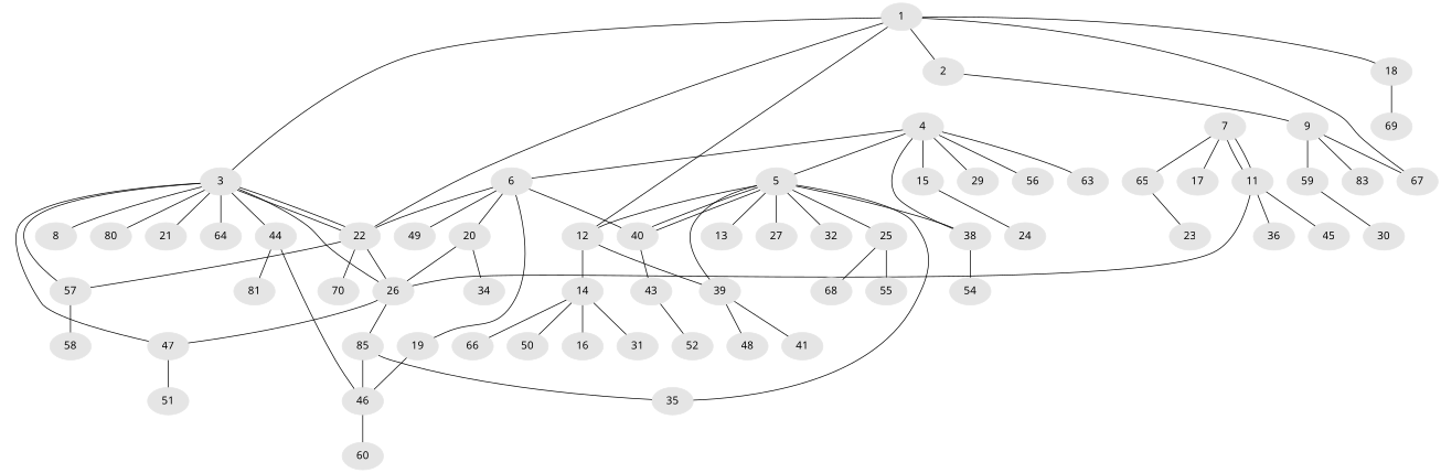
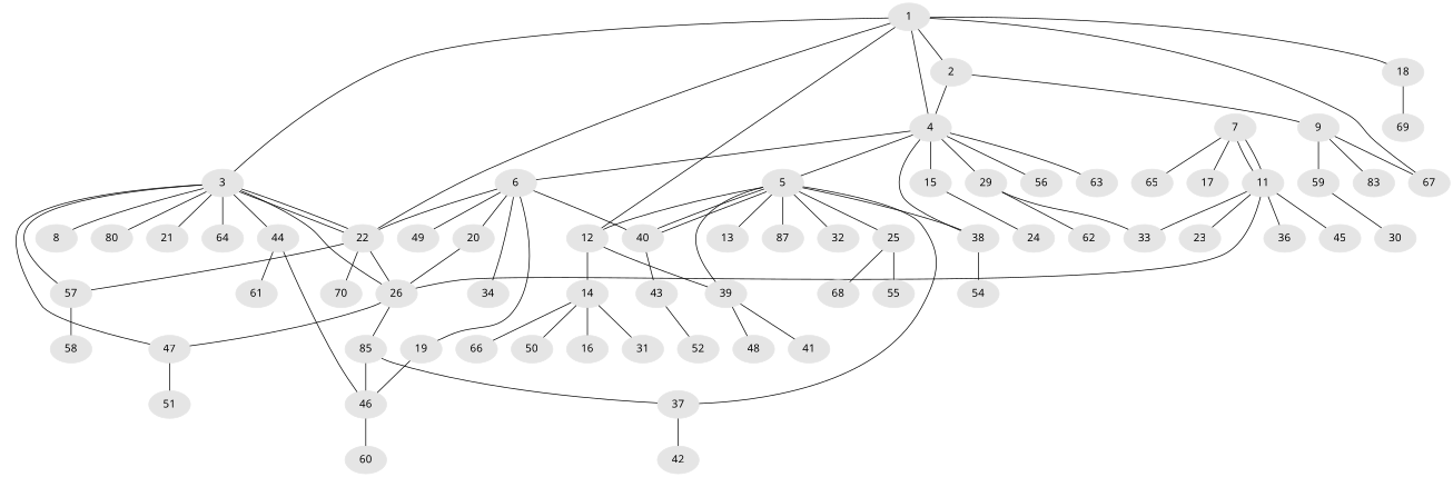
  graph {
    fontname="Noto Sans"
    node [color=gray90 fontname="Noto Sans" style=filled]
    edge [fontname="Noto Sans"]
    1
    2
    3
    4
    12
    18
    22
    67
    9
    8
    n11 [label=80]
    21
    26
    44
    47
    57
    64
    5
    6
    15
    29
    38
    56
    63
    7
    11
    17
    65
    39
    14
    69
    70
    n33 [label=83]
    59
    n35 [label=85]
-   61 [label=81]
+   61
    46
    51
    58
    13
    25
-   27
+   27 [label=87]
    32
-   37 [label=35]
+   37
    40
    19
    20
    49
    24
+   33
+   62
    54
    55
    68
+   42
    41
    48
    43
    34
    23
    36
    45
    30
    50
    16
    31
    66
    60
    52
    1 -- 2
    1 -- 3
+   1 -- 4
    1 -- 12
    1 -- 18
    1 -- 22
    1 -- 67
+   2 -- 4
    2 -- 9
    3 -- 22
    3 -- 22
    3 -- 8
    3 -- n11
    3 -- 21
    3 -- 26
    3 -- 44
    3 -- 47
    3 -- 57
    3 -- 64
    4 -- 5
    4 -- 6
    4 -- 15
    4 -- 29
    4 -- 38
    4 -- 56
    4 -- 63
    12 -- 39
    12 -- 14
    18 -- 69
    22 -- 26
    22 -- 57
    22 -- 70
    9 -- 67
    9 -- n33
    9 -- 59
    26 -- 47
    26 -- n35
    44 -- 61
    44 -- 46
    47 -- 51
    57 -- 58
    5 -- 12
    5 -- 38
    5 -- 39
    5 -- 13
    5 -- 25
    5 -- 27
    5 -- 32
    5 -- 37
    5 -- 40
    5 -- 40
    6 -- 22
    6 -- 40
    6 -- 19
    6 -- 20
    6 -- 49
    15 -- 24
+   29 -- 33
+   29 -- 62
    38 -- 54
    7 -- 11
    7 -- 11
    7 -- 17
    7 -- 65
    11 -- 26
-   65 -- 23
+   11 -- 33
+   11 -- 23
    11 -- 36
    11 -- 45
    39 -- 41
    39 -- 48
    14 -- 50
    14 -- 16
    14 -- 31
    14 -- 66
    59 -- 30
    n35 -- 46
    n35 -- 37
    46 -- 60
    25 -- 55
    25 -- 68
+   37 -- 42
    40 -- 43
    19 -- 46
    20 -- 26
-   20 -- 34
+   6 -- 34
    43 -- 52
  }
